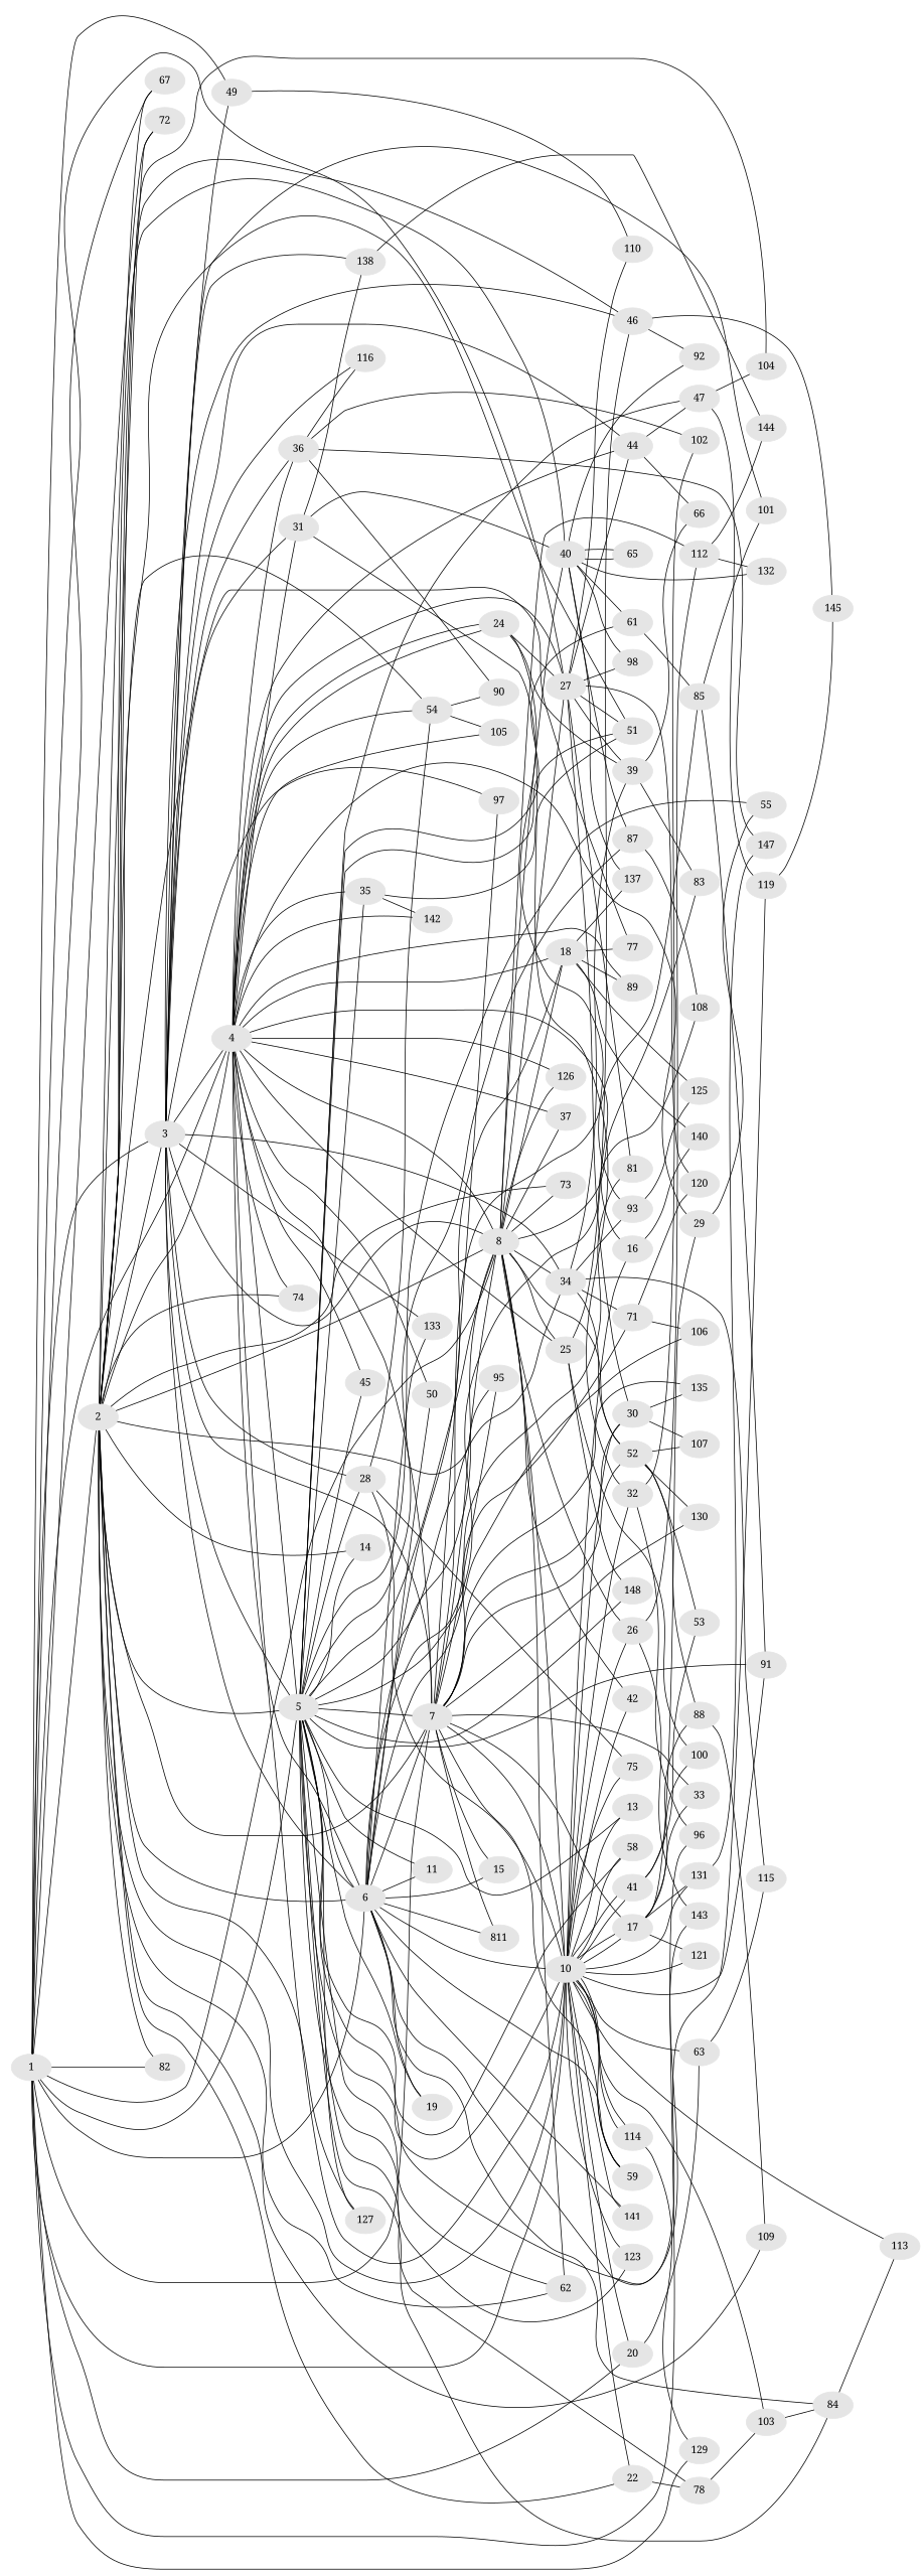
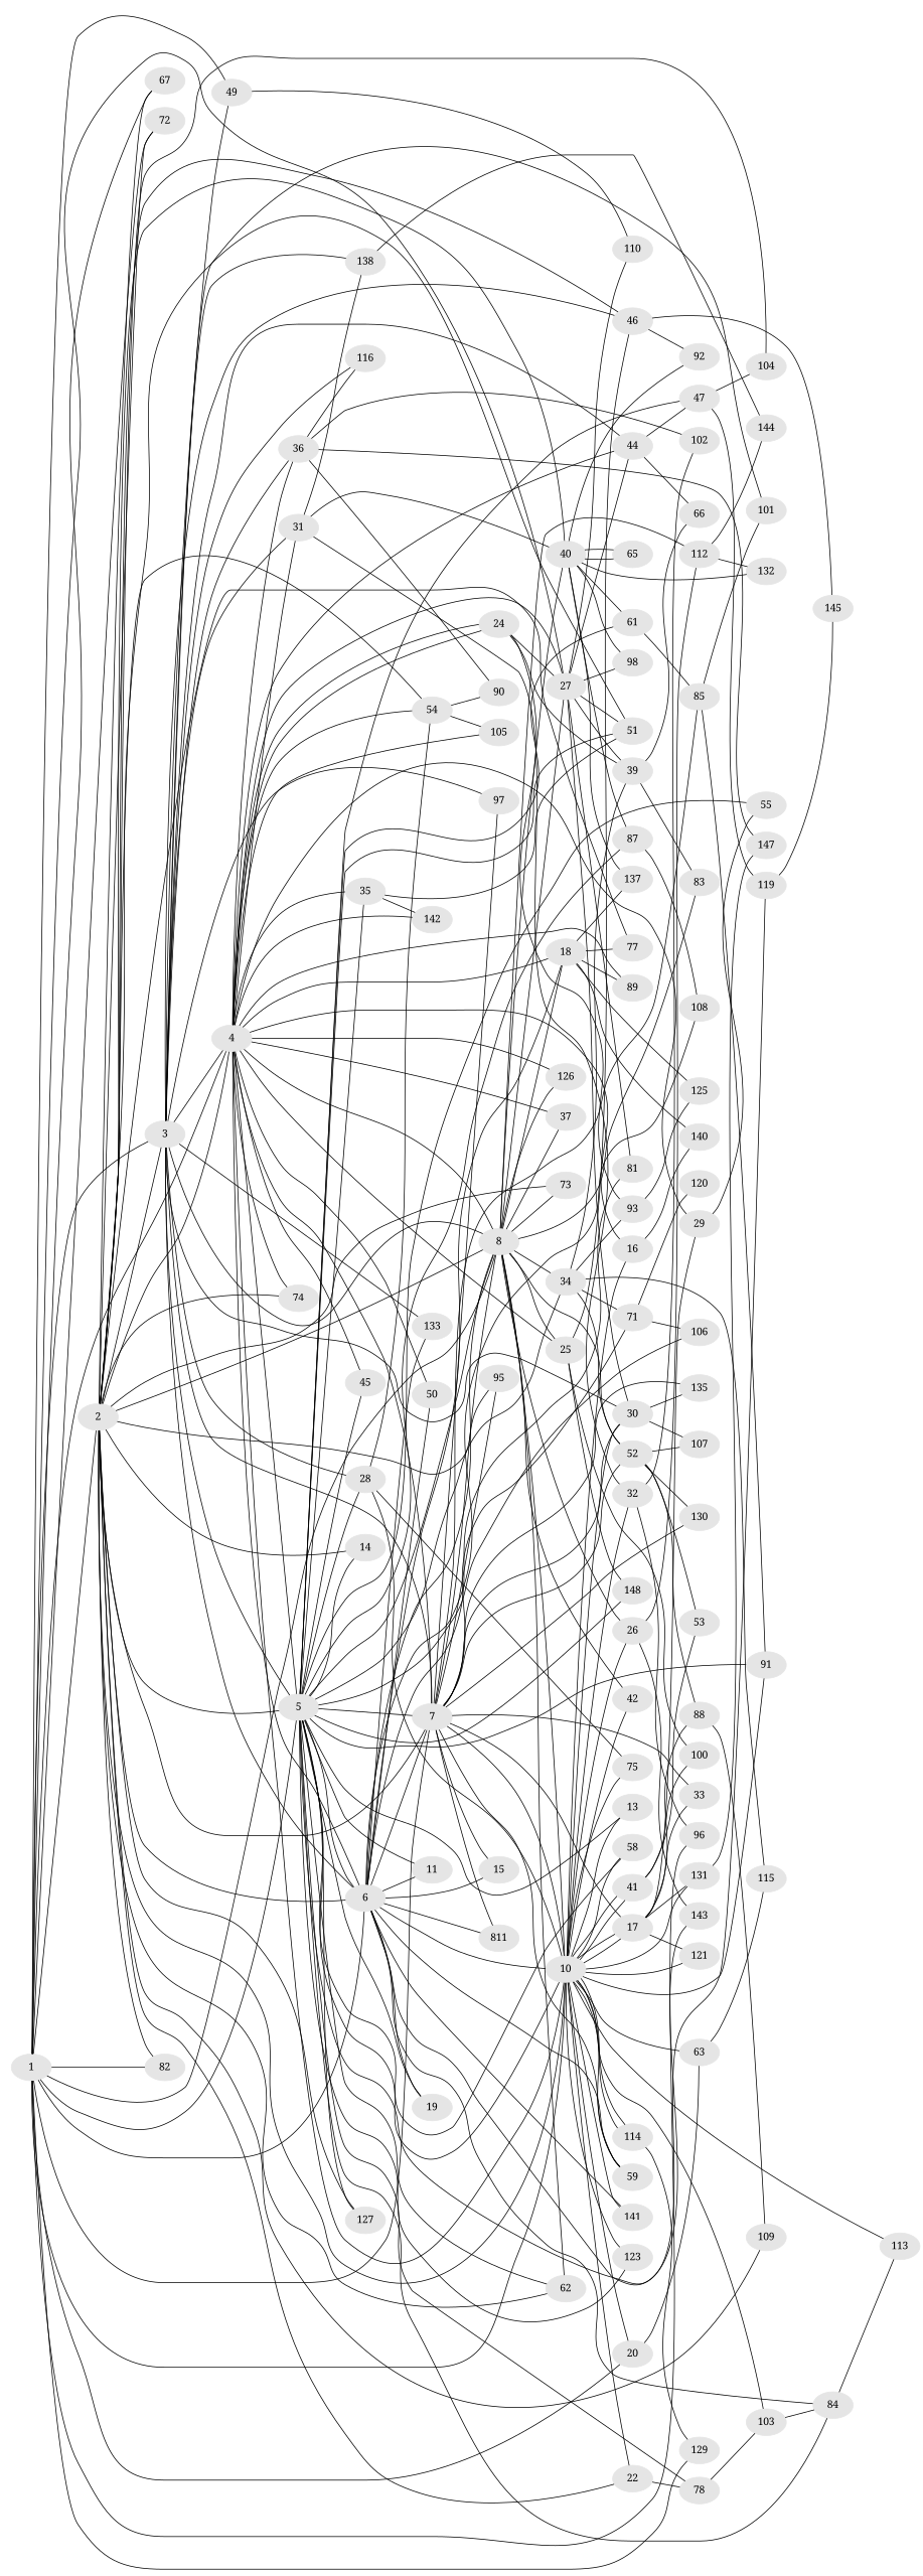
  graph {
    fontname="Noto Serif"
    rankdir=LR
    node [color=gray90 fontname="Noto Serif" style=filled]
    edge [fontname="Noto Serif"]
    1 [super="+99"]
    2 [super="+60"]
    3 [super="+12"]
    4 [super="+48"]
    5 [super="+124"]
    6 [super="+86"]
    7 [super="+70"]
    8 [super="+9"]
    10 [super="+23"]
    20
    27 [super="+117"]
    49
    67
    72
    82 [super="+134"]
    96
    129
    14
    22
    40 [super="+80"]
    46 [super="+94"]
    51 [super="+79"]
    54 [super="+76"]
    62 [super="+128"]
    73
    74
    77
    95
    104
    109
    127
    28
    31
    34 [super="+38"]
    36
    44
    97
    101
    116
    133
    138
    16
    18 [super="+21"]
    24 [super="+64"]
    25
    29
    35
    37
    45
    50
    89
    105
    126
    142
    11
    13
    19
    47
    55 [super="+118"]
    58
    61
    78
    84 [super="+139"]
    87
    91
    106
    123
    143
    148
    15
    59 [super="+68"]
    81
    108
    n74 [label=811]
    119
    141
    17 [super="+57"]
    30 [super="+43"]
    33
    52 [super="+56"]
    71 [super="+146"]
    85 [super="+122"]
    130
    135
    26
    42
    83
    112
    32
    41 [super="+136"]
    63
    75
    103
    113
    114
    121
    131
    39 [super="+69"]
    98
    110
    120
    137
    65
    92
    132
    145
    90
    93
    115
    102
    147
    66
    144
    140
    125
    100
    88
    107
    53
    1 -- 2 [weight=2]
    1 -- 3
    1 -- 4
    1 -- 5
    1 -- 6
    1 -- 7
    1 -- 8 [weight=2]
    1 -- 10
    1 -- 20
    1 -- 27
    1 -- 49
    1 -- 67
    1 -- 72
    1 -- 82 [weight=2]
    1 -- 96
    1 -- 129
    2 -- 3 [weight=2]
    2 -- 4
    2 -- 5
    2 -- 6
    2 -- 7
    2 -- 8 [weight=3]
    2 -- 10
    2 -- 67
    2 -- 72
    2 -- 82
    2 -- 14
    2 -- 22
    2 -- 40
    2 -- 46
    2 -- 51
    2 -- 54
    2 -- 62
    2 -- 73
    2 -- 74
    2 -- 77
    2 -- 95
    2 -- 104
    2 -- 109
    2 -- 127
    3 -- 4
    3 -- 5
    3 -- 6
    3 -- 7
    3 -- 8 [weight=2]
    3 -- 49
    3 -- 46
    3 -- 28
    3 -- 31
-   3 -- 34
+   3 -- 30
    3 -- 36
    3 -- 44
    3 -- 97
    3 -- 101
    3 -- 116
    3 -- 133
    3 -- 138
    4 -- 5
    4 -- 6
    4 -- 7
    4 -- 8 [weight=2]
    4 -- 10
    4 -- 27
    4 -- 54
    4 -- 74
    4 -- 31
    4 -- 36
    4 -- 44
    4 -- 16
    4 -- 18
    4 -- 24
    4 -- 24
    4 -- 25
    4 -- 29
    4 -- 35
    4 -- 37
    4 -- 45
    4 -- 50
    4 -- 89
    4 -- 105
    4 -- 126
    4 -- 142
    5 -- 6
    5 -- 7
    5 -- 8 [weight=2]
    5 -- 10
    5 -- 14
    5 -- 51
    5 -- 62
    5 -- 127
    5 -- 28
    5 -- 34
    5 -- 35
    5 -- 45
    5 -- 11
    5 -- 13
    5 -- 19
    5 -- 47
    5 -- 55 [weight=2]
    5 -- 58
    5 -- 61
    5 -- 78
    5 -- 84
    5 -- 87
    5 -- 91
    5 -- 106
    5 -- 123
    5 -- 143
    5 -- 148
    6 -- 7
    6 -- 8 [weight=2]
    6 -- 10 [weight=2]
    6 -- 133
    6 -- 18
    6 -- 50
    6 -- 11
    6 -- 19
    6 -- 84
    6 -- 15
    6 -- 59
    6 -- 81
    6 -- 108
    6 -- n74
    6 -- 119
    6 -- 141
    7 -- 8 [weight=3]
    7 -- 10
    7 -- 95
    7 -- 97
    7 -- 15
    7 -- 59
    7 -- n74
    7 -- 17
    7 -- 30
    7 -- 33
    7 -- 52
    7 -- 71
    7 -- 85
    7 -- 130
    7 -- 135
    8 -- 10 [weight=2]
    8 -- 27
    8 -- 40
    8 -- 62
    8 -- 73
    8 -- 34
    8 -- 18
    8 -- 25
    8 -- 37
    8 -- 126
    8 -- 52
    8 -- 26
    8 -- 42
    8 -- 83
    8 -- 112
    10 -- 20
    10 -- 22
    10 -- 16
    10 -- 13
    10 -- 58
    10 -- 91
    10 -- 123
    10 -- 59
    10 -- 141
    10 -- 17
    10 -- 17
    10 -- 30
    10 -- 26
    10 -- 42
    10 -- 32
    10 -- 41 [weight=2]
    10 -- 41
    10 -- 63
    10 -- 75
    10 -- 103
    10 -- 113
    10 -- 114
    10 -- 114
    10 -- 121
    10 -- 131
    20 -- 63
    27 -- 51
    27 -- 44
    27 -- 81
    27 -- 30
    27 -- 39
    27 -- 98
    27 -- 110
-   27 -- 120
    49 -- 110
    22 -- 78
    40 -- 61
    40 -- 87
    40 -- 98
    40 -- 137
    40 -- 65
    40 -- 65
    40 -- 92
    40 -- 132
    46 -- 92
    46 -- 145
    54 -- 105
    54 -- 90
    28 -- 10
    28 -- 54
    28 -- 75
    31 -- 40
    31 -- 138
    31 -- 32
    34 -- 52
    34 -- 71
    34 -- 39
    34 -- 93
    34 -- 115
    36 -- 116
    36 -- 90
    36 -- 102
    36 -- 147
    44 -- 47
    44 -- 66
    138 -- 144
    16 -- 140
    18 -- 77
    18 -- 89
    18 -- 137
    18 -- 140
    18 -- 125
    24 -- 27
    24 -- 39
    24 -- 93
    25 -- 46
    25 -- 148
    25 -- 100
    29 -- 55
    35 -- 51
    35 -- 142
    47 -- 104
    47 -- 119
    61 -- 85
    78 -- 103
    84 -- 113
    87 -- 108
    119 -- 145
    17 -- 29
    17 -- 33
    17 -- 121
    17 -- 131
    17 -- 88
    30 -- 135
    30 -- 107
    52 -- 130
    52 -- 88
    52 -- 107
    52 -- 53
    71 -- 106
    71 -- 120 [weight=2]
    85 -- 101
    85 -- 91
    26 -- 143
    26 -- 112
    112 -- 132
    112 -- 144
    32 -- 96
    32 -- 102
    41 -- 100
    41 -- 53
    63 -- 115
    103 -- 84
    114 -- 129
    131 -- 147
    39 -- 83
    39 -- 66
    93 -- 125
    88 -- 109
  }
